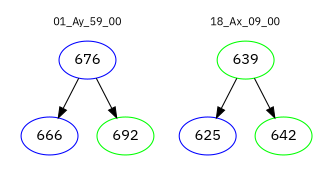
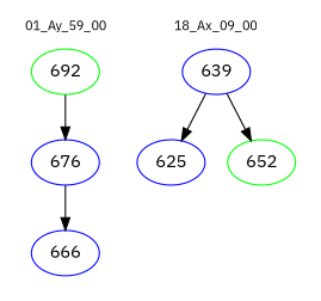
  digraph {
    fontname="IBM Plex Sans"
    node [color=blue fontname="IBM Plex Sans"]
    edge [color=black fontname="IBM Plex Sans"]
    n1 [label=676]
    n2 [label=666]
    n3 [color=green label=692]
-   n4 [color=green label=639]
+   n4 [label=639]
    n5 [label=625]
-   n6 [color=green label=642]
+   n6 [color=green label=652]
    subgraph cluster_1 {
      color=white
      fontsize=10
      label="01_Ay_59_00"
      n1
      n2
      n3
    }
    subgraph cluster_2 {
      color=white
      fontsize=10
      label="18_Ax_09_00"
      n4
      n5
      n6
    }
    n1 -> n2
-   n1 -> n3
+   n3 -> n1
    n4 -> n5
    n4 -> n6
  }
